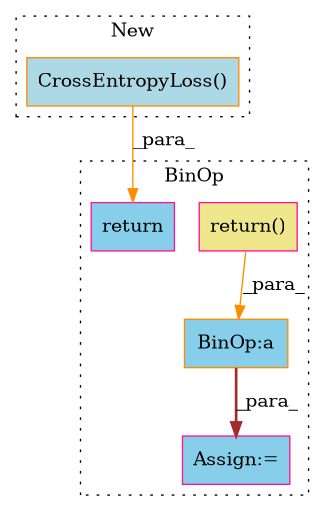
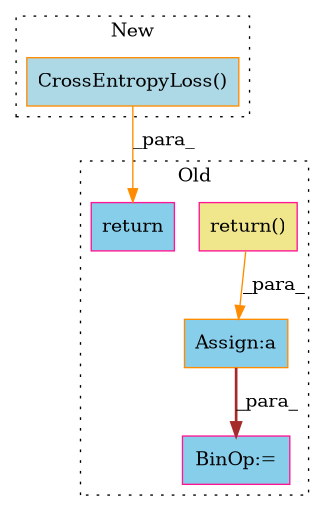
  digraph {
    node [a=75 color=deeppink fillcolor=skyblue shape=box style=filled]
    edge [color=darkorange style=solid]
    n1 [fillcolor=khaki l=11 label="return()" s=2903]
-   n2 [a=68 l=3 label="Assign:=" s=2864]
-   n3 [a=82 color=darkorange l=1 label="BinOp:a" s=2902]
+   n2 [a=68 l=3 label="BinOp:=" s=2864]
+   n3 [a=82 color=darkorange l=1 label="Assign:a" s=2902]
    n4 [a=93 l=7 label=return s=2919]
    n5 [color=darkorange fillcolor=lightblue l=27 label="CrossEntropyLoss()" s=3998]
    subgraph cluster_1 {
-     label=BinOp
+     label=Old
      style=dotted
      n1
      n2
      n3
      n4
    }
    subgraph cluster_2 {
      label=New
      style=dotted
      n5
    }
    n1 -> n3 [label=_para_]
    n3 -> n2 [color=brown label=_para_ style=bold]
    n5 -> n4 [label=_para_]
  }
